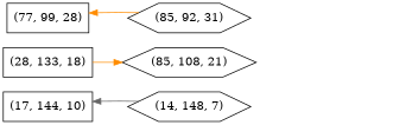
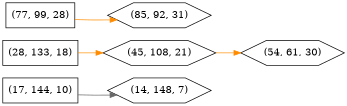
  digraph {
    rankdir=LR
    node [shape=hexagon]
    edge [color=darkorange]
    "(17, 144, 10)" [shape=box]
    "(14, 148, 7)"
    "(28, 133, 18)" [shape=box]
-   "(45, 108, 21)" [label="(85, 108, 21)"]
+   "(45, 108, 21)"
+   "(54, 61, 30)"
    "(77, 99, 28)" [shape=box]
    "(85, 92, 31)"
-   "(14, 148, 7)" -> "(17, 144, 10)" [color=gray40]
+   "(17, 144, 10)" -> "(14, 148, 7)" [color=gray40]
    "(28, 133, 18)" -> "(45, 108, 21)"
-   "(85, 92, 31)" -> "(77, 99, 28)"
+   "(45, 108, 21)" -> "(54, 61, 30)"
+   "(77, 99, 28)" -> "(85, 92, 31)"
  }
